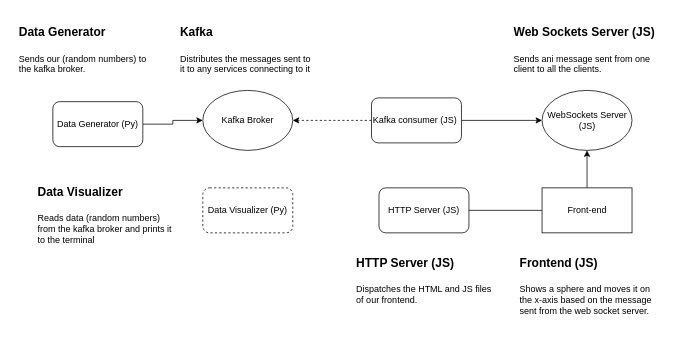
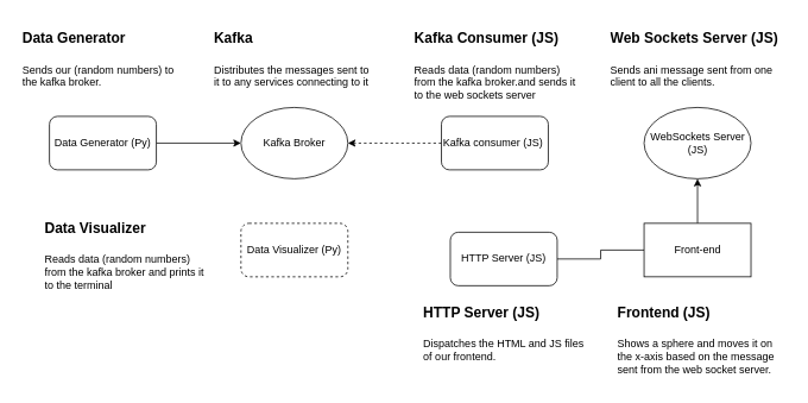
  <mxCell id="0" />
  <mxCell id="1" parent="0" />
  <mxCell id="2" style="edgeStyle=orthogonalEdgeStyle;rounded=0;orthogonalLoop=1;jettySize=auto;html=1;exitX=1;exitY=0.5;exitDx=0;exitDy=0;entryX=0;entryY=0.5;entryDx=0;entryDy=0;" edge="1" parent="1" source="3" target="5"><mxGeometry relative="1" as="geometry" /></mxCell>
- <mxCell id="3" value="Data Generator (Py)" style="rounded=1;whiteSpace=wrap;html=1;" vertex="1" parent="1"><mxGeometry x="70" y="135" width="120" height="60" as="geometry" /></mxCell>
+ <mxCell id="3" value="Data Generator (Py)" style="rounded=1;whiteSpace=wrap;html=1;" vertex="1" parent="1"><mxGeometry y="130" width="120" height="60" as="geometry" x="55" /></mxCell>
  <mxCell id="4" value="Data Visualizer (Py)" style="rounded=1;whiteSpace=wrap;html=1;dashed=1;" vertex="1" parent="1"><mxGeometry x="270" y="250" width="120" height="60" as="geometry" /></mxCell>
  <mxCell id="5" value="Kafka Broker" style="ellipse;whiteSpace=wrap;html=1;" vertex="1" parent="1"><mxGeometry x="270" y="120" width="120" height="80" as="geometry" /></mxCell>
  <mxCell id="6" style="edgeStyle=orthogonalEdgeStyle;rounded=0;orthogonalLoop=1;jettySize=auto;html=1;exitX=0;exitY=0.5;exitDx=0;exitDy=0;entryX=1;entryY=0.5;entryDx=0;entryDy=0;dashed=1;" edge="1" parent="1" source="8" target="5"><mxGeometry relative="1" as="geometry" /></mxCell>
- <mxCell id="7" style="edgeStyle=orthogonalEdgeStyle;rounded=0;orthogonalLoop=1;jettySize=auto;html=1;exitX=1;exitY=0.5;exitDx=0;exitDy=0;entryX=0;entryY=0.5;entryDx=0;entryDy=0;" edge="1" parent="1" source="8" target="9"><mxGeometry relative="1" as="geometry" /></mxCell>
  <mxCell id="8" value="Kafka consumer (JS)&amp;nbsp;" style="rounded=1;whiteSpace=wrap;html=1;" vertex="1" parent="1"><mxGeometry x="495" y="130" width="120" height="60" as="geometry" /></mxCell>
  <mxCell id="9" value="WebSockets Server (JS)" style="ellipse;whiteSpace=wrap;html=1;" vertex="1" parent="1"><mxGeometry x="722.5" y="120" width="120" height="80" as="geometry" /></mxCell>
  <mxCell id="10" style="edgeStyle=orthogonalEdgeStyle;rounded=0;orthogonalLoop=1;jettySize=auto;html=1;exitX=1;exitY=0.5;exitDx=0;exitDy=0;entryX=0;entryY=0.5;entryDx=0;entryDy=0;endArrow=none;" edge="1" parent="1" source="11" target="13"><mxGeometry relative="1" as="geometry" /></mxCell>
- <mxCell id="11" value="HTTP Server (JS)" style="rounded=1;whiteSpace=wrap;html=1;" vertex="1" parent="1"><mxGeometry x="505" y="250" width="120" height="60" as="geometry" /></mxCell>
+ <mxCell id="11" value="HTTP Server (JS)" style="rounded=1;whiteSpace=wrap;html=1;" vertex="1" parent="1"><mxGeometry x="505" y="260" width="120" height="60" as="geometry" /></mxCell>
  <mxCell id="12" style="edgeStyle=orthogonalEdgeStyle;rounded=0;orthogonalLoop=1;jettySize=auto;html=1;exitX=0.5;exitY=0;exitDx=0;exitDy=0;entryX=0.5;entryY=1;entryDx=0;entryDy=0;" edge="1" parent="1" source="13" target="9"><mxGeometry relative="1" as="geometry" /></mxCell>
  <mxCell id="13" value="Front-end" style="rounded=0;whiteSpace=wrap;html=1;" vertex="1" parent="1"><mxGeometry x="722.5" y="250" width="120" height="60" as="geometry" /></mxCell>
  <mxCell id="14" value="&lt;h1&gt;&lt;font style=&quot;font-size: 16px&quot;&gt;Data Generator&lt;/font&gt;&lt;/h1&gt;&lt;p&gt;Sends our (random numbers) to the kafka broker.&lt;/p&gt;" style="text;html=1;strokeColor=none;fillColor=none;spacing=5;spacingTop=-20;whiteSpace=wrap;overflow=hidden;rounded=0;" vertex="1" parent="1"><mxGeometry x="20" y="20" width="190" height="90" as="geometry" /></mxCell>
  <mxCell id="15" value="&lt;h1&gt;&lt;font style=&quot;font-size: 16px&quot;&gt;Data Visualizer&lt;/font&gt;&lt;/h1&gt;&lt;p&gt;Reads data (random numbers) from the kafka broker and prints it to the terminal&lt;/p&gt;" style="text;html=1;strokeColor=none;fillColor=none;spacing=5;spacingTop=-20;whiteSpace=wrap;overflow=hidden;rounded=0;" vertex="1" parent="1"><mxGeometry x="45" y="232.5" width="190" height="95" as="geometry" /></mxCell>
+ <mxCell id="16" value="&lt;h1&gt;&lt;font style=&quot;font-size: 16px&quot;&gt;Kafka Consumer (JS)&lt;/font&gt;&lt;/h1&gt;&lt;p&gt;Reads data (random numbers) from the kafka broker.and sends it to the web sockets server&lt;/p&gt;" style="text;html=1;strokeColor=none;fillColor=none;spacing=5;spacingTop=-20;whiteSpace=wrap;overflow=hidden;rounded=0;" vertex="1" parent="1"><mxGeometry x="460" y="20" width="190" height="100" as="geometry" /></mxCell>
  <mxCell id="17" value="&lt;h1&gt;&lt;font style=&quot;font-size: 16px&quot;&gt;HTTP Server (JS)&lt;/font&gt;&lt;/h1&gt;&lt;p&gt;Dispatches the HTML and JS files of our frontend.&lt;/p&gt;" style="text;html=1;strokeColor=none;fillColor=none;spacing=5;spacingTop=-20;whiteSpace=wrap;overflow=hidden;rounded=0;" vertex="1" parent="1"><mxGeometry x="470" y="327.5" width="190" height="90" as="geometry" /></mxCell>
  <mxCell id="18" value="&lt;h1&gt;&lt;font style=&quot;font-size: 16px&quot;&gt;Web Sockets Server (JS)&lt;/font&gt;&lt;/h1&gt;&lt;p&gt;Sends ani message sent from one client to all the clients.&lt;/p&gt;" style="text;html=1;strokeColor=none;fillColor=none;spacing=5;spacingTop=-20;whiteSpace=wrap;overflow=hidden;rounded=0;" vertex="1" parent="1"><mxGeometry x="680" y="20" width="205" height="90" as="geometry" /></mxCell>
  <mxCell id="19" value="&lt;h1&gt;&lt;font style=&quot;font-size: 16px&quot;&gt;Kafka&lt;/font&gt;&lt;/h1&gt;&lt;p&gt;Distributes the messages sent to it to any services connecting to it&lt;/p&gt;" style="text;html=1;strokeColor=none;fillColor=none;spacing=5;spacingTop=-20;whiteSpace=wrap;overflow=hidden;rounded=0;" vertex="1" parent="1"><mxGeometry x="235" y="20" width="190" height="100" as="geometry" /></mxCell>
  <mxCell id="20" value="&lt;h1&gt;&lt;font style=&quot;font-size: 16px&quot;&gt;Frontend (JS)&lt;/font&gt;&lt;/h1&gt;&lt;p&gt;Shows a sphere and moves it on the x-axis based on the message sent from the web socket server.&lt;/p&gt;" style="text;html=1;strokeColor=none;fillColor=none;spacing=5;spacingTop=-20;whiteSpace=wrap;overflow=hidden;rounded=0;" vertex="1" parent="1"><mxGeometry x="687.5" y="327.5" width="190" height="102.5" as="geometry" /></mxCell>
